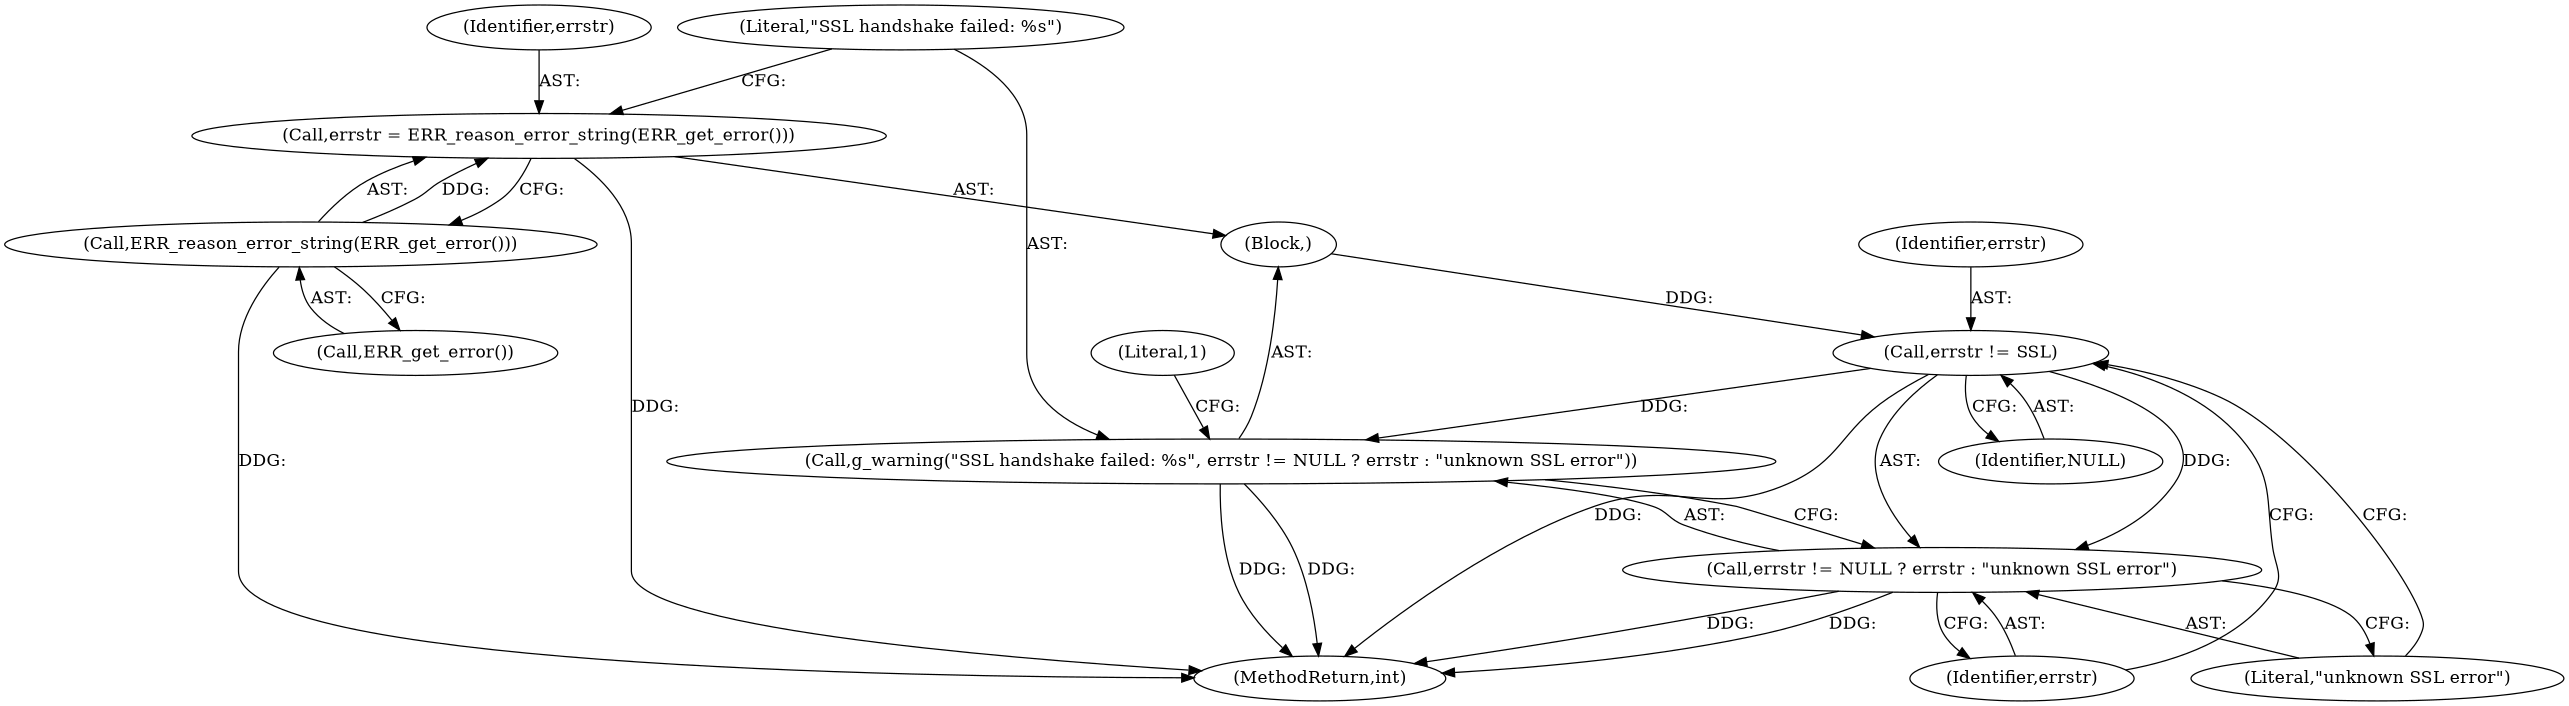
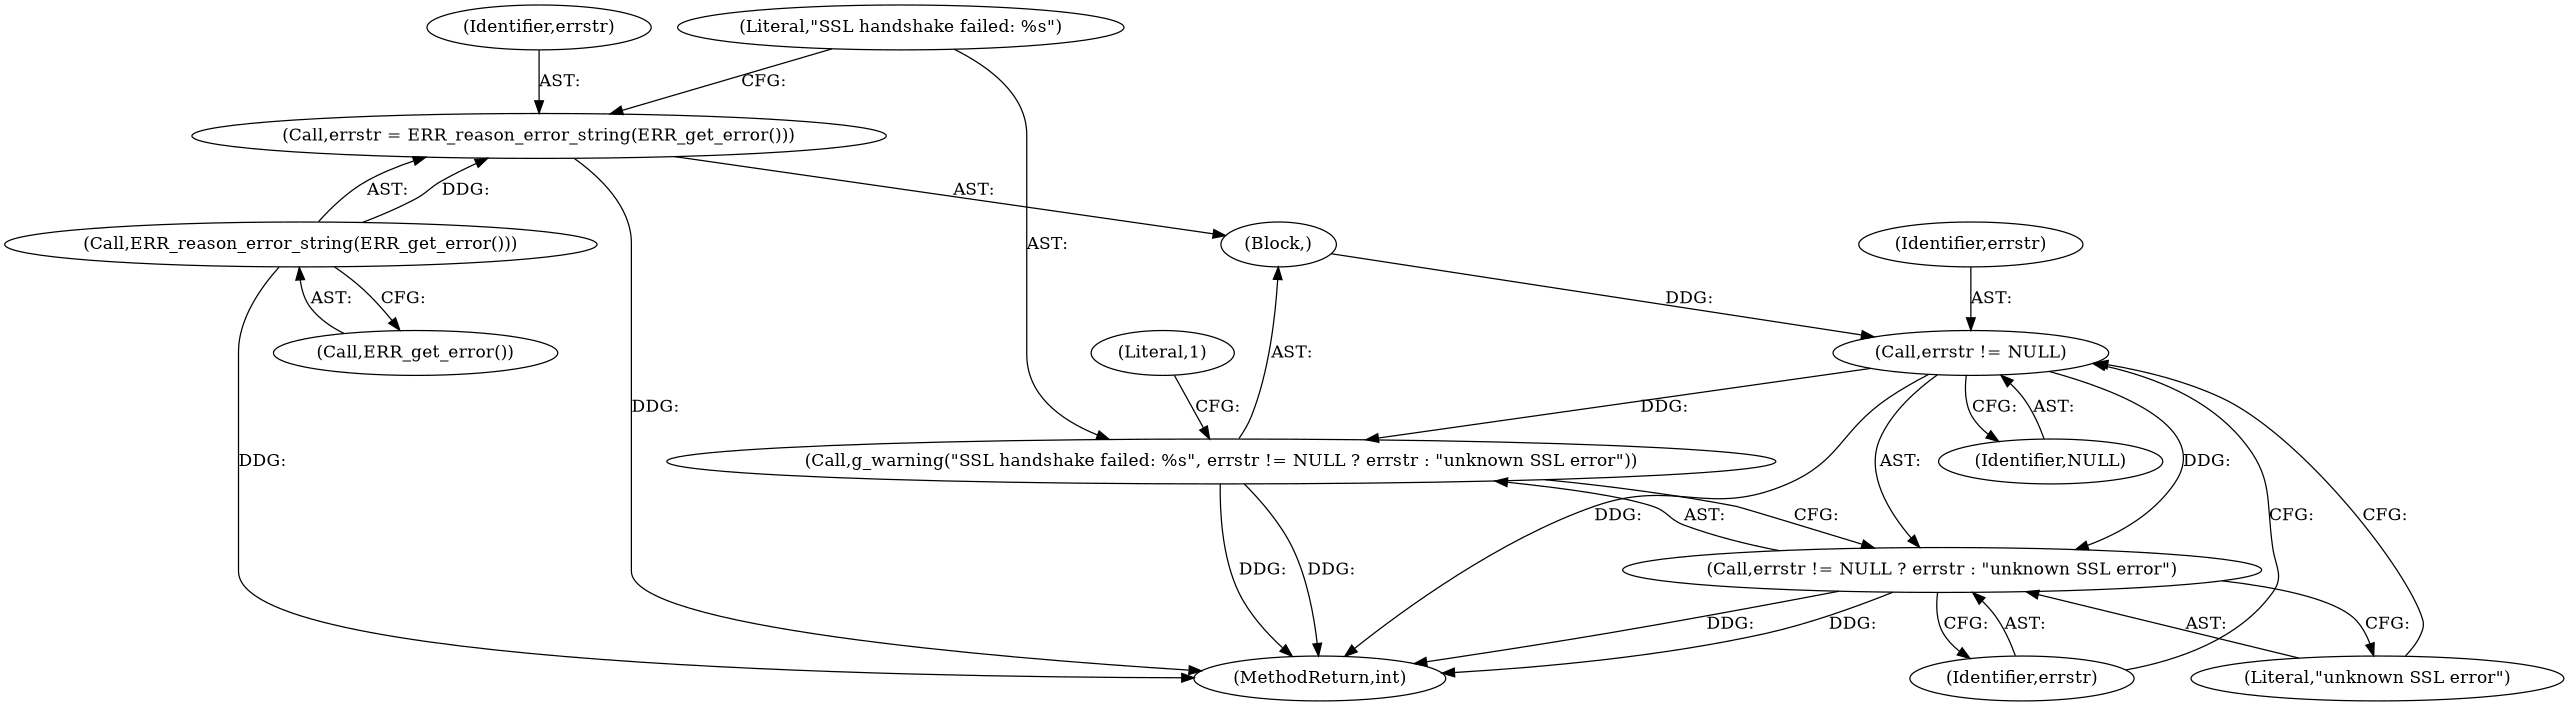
  digraph {
    n1 [label="(Call,errstr = ERR_reason_error_string(ERR_get_error()))"]
    n2 [label="(Call,ERR_reason_error_string(ERR_get_error()))"]
    n3 [label="(Block,)"]
    n4 [label="(MethodReturn,int)"]
    n5 [label="(Call,ERR_get_error())"]
-   n6 [label="(Call,errstr != SSL)"]
+   n6 [label="(Call,errstr != NULL)"]
    n7 [label="(Call,g_warning(\"SSL handshake failed: %s\", errstr != NULL ? errstr : \"unknown SSL error\"))"]
    n8 [label="(Call,errstr != NULL ? errstr : \"unknown SSL error\")"]
    n9 [label="(Identifier,NULL)"]
    n10 [label="(Identifier,errstr)"]
    n11 [label="(Literal,\"unknown SSL error\")"]
    n12 [label="(Identifier,errstr)"]
    n13 [label="(Identifier,errstr)"]
    n14 [label="(Literal,\"SSL handshake failed: %s\")"]
    n15 [label="(Literal,1)"]
-   n1 -> n2 [label="CFG: "]
    n1 -> n3 [label="AST: "]
    n1 -> n4 [label="DDG: "]
    n2 -> n1 [label="AST: "]
    n2 -> n1 [label="DDG: "]
    n2 -> n4 [label="DDG: "]
    n2 -> n5 [label="CFG: "]
    n3 -> n6 [label="DDG: "]
    n5 -> n2 [label="AST: "]
    n6 -> n4 [label="DDG: "]
    n6 -> n7 [label="DDG: "]
    n6 -> n8 [label="AST: "]
    n6 -> n8 [label="DDG: "]
    n6 -> n9 [label="CFG: "]
    n7 -> n3 [label="AST: "]
    n7 -> n4 [label="DDG: "]
    n7 -> n4 [label="DDG: "]
    n7 -> n8 [label="CFG: "]
    n8 -> n4 [label="DDG: "]
    n8 -> n4 [label="DDG: "]
    n8 -> n7 [label="AST: "]
    n8 -> n10 [label="CFG: "]
    n8 -> n11 [label="CFG: "]
    n9 -> n6 [label="AST: "]
    n10 -> n6 [label="CFG: "]
    n10 -> n8 [label="AST: "]
    n11 -> n6 [label="CFG: "]
    n11 -> n8 [label="AST: "]
    n12 -> n6 [label="AST: "]
    n13 -> n1 [label="AST: "]
    n14 -> n1 [label="CFG: "]
    n14 -> n7 [label="AST: "]
    n15 -> n7 [label="CFG: "]
  }
